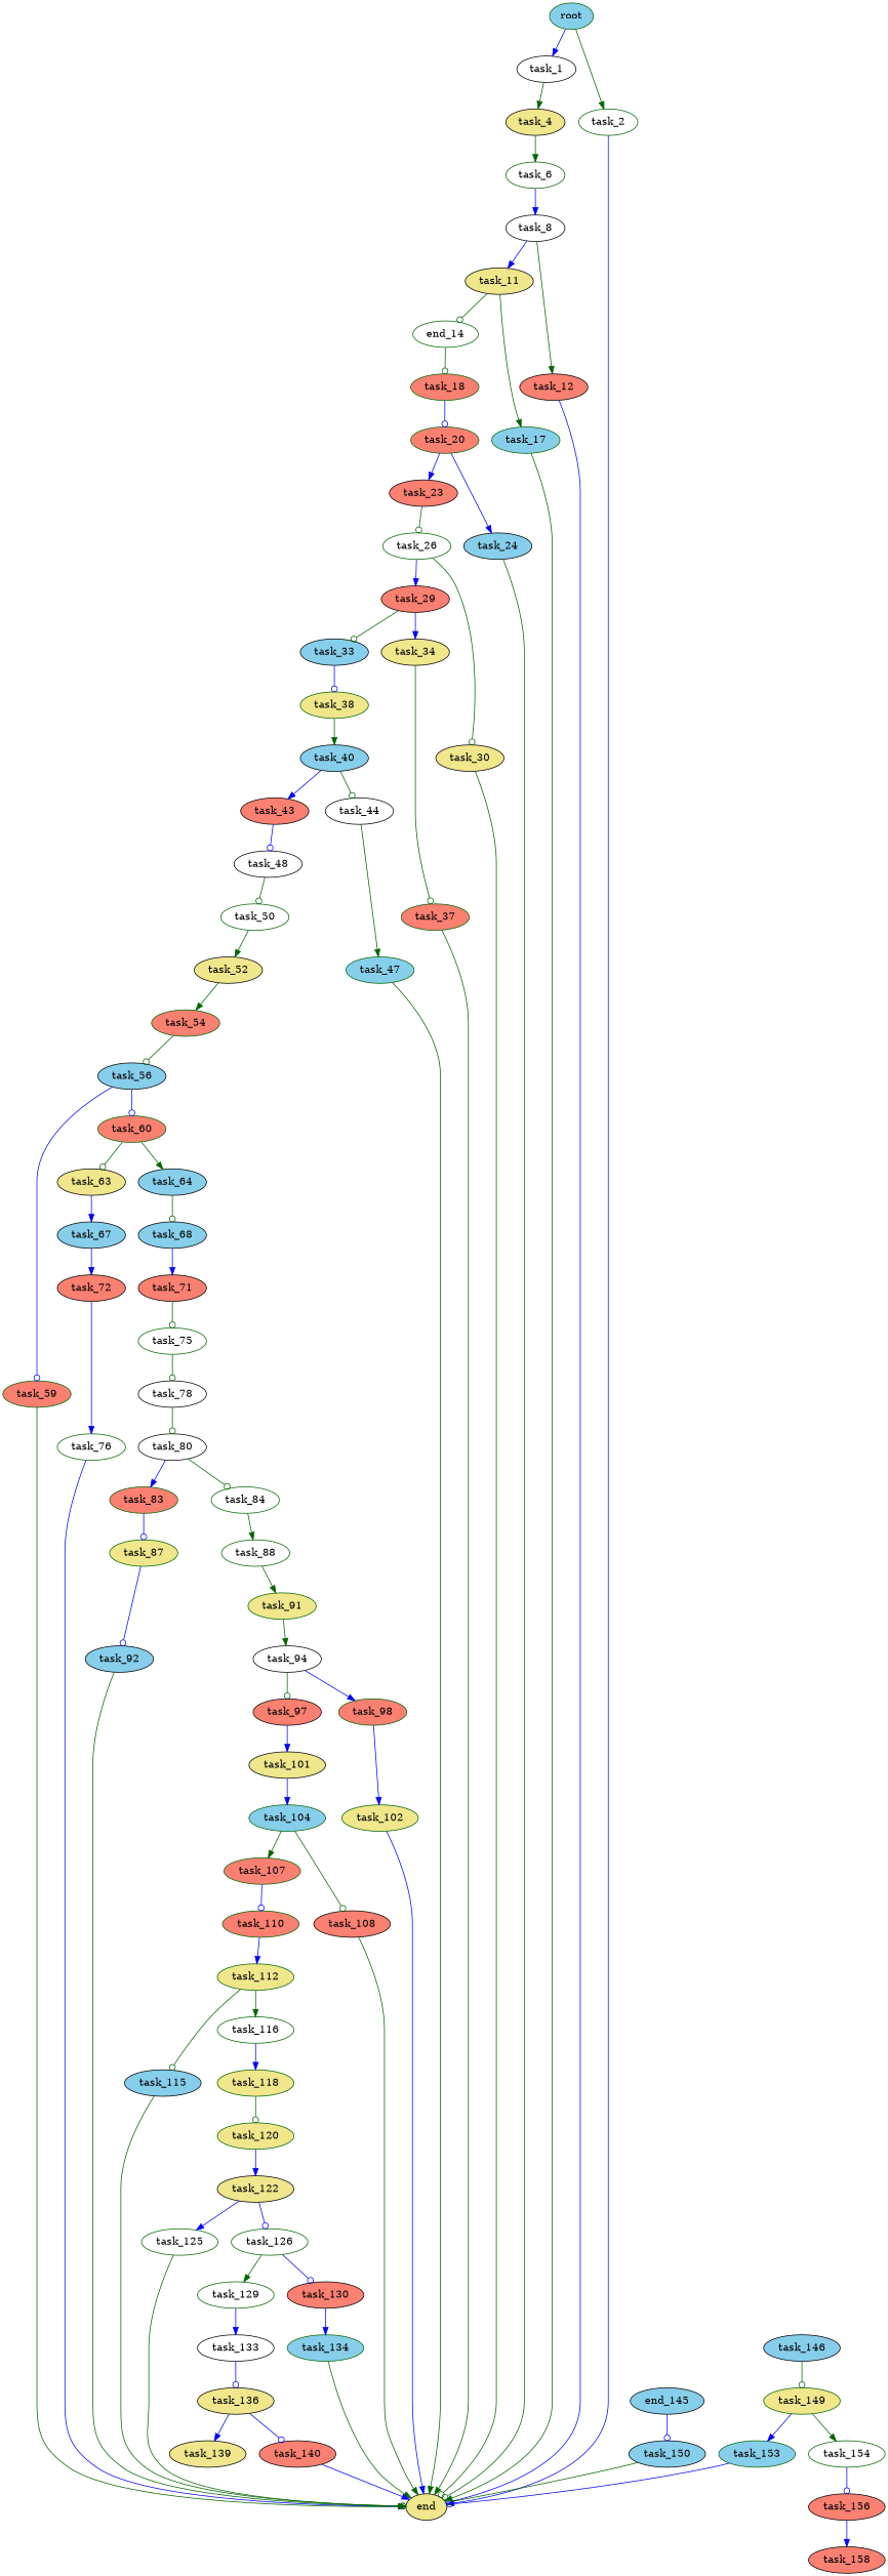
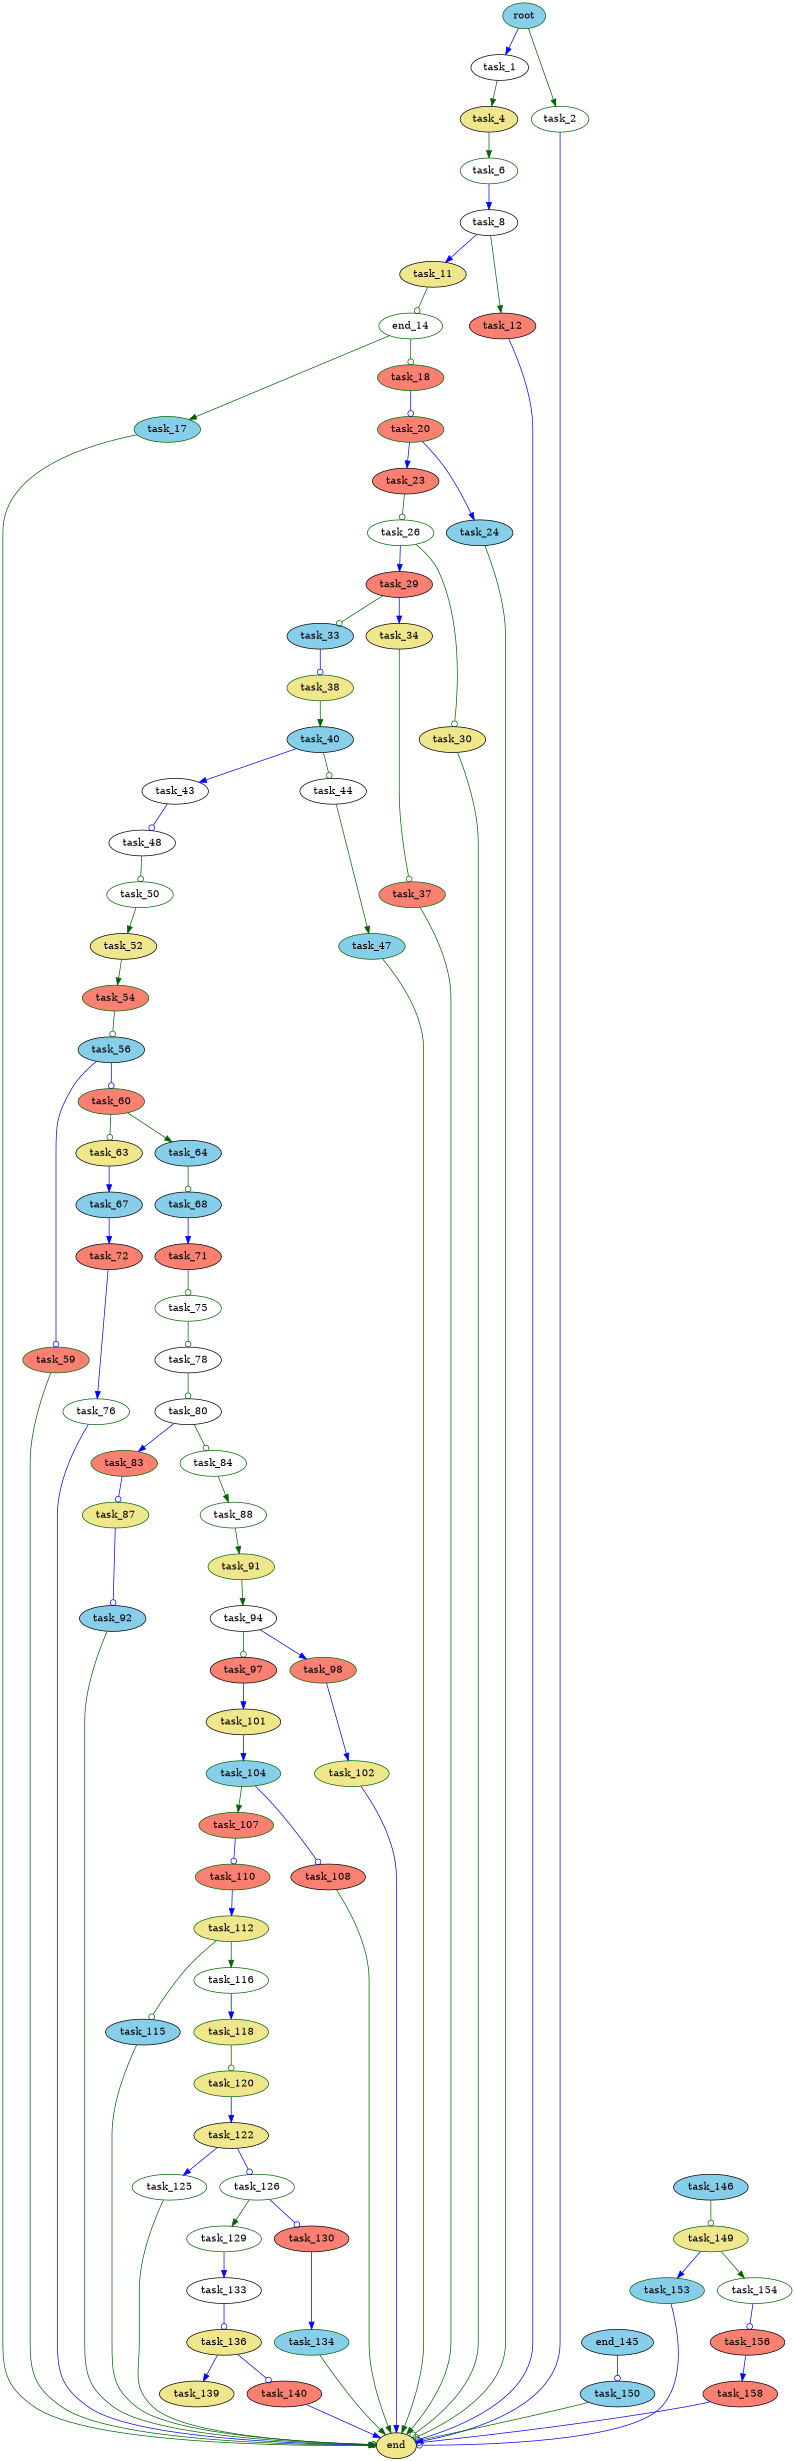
  digraph {
    node [color=black fillcolor=white style=filled]
    edge [arrowhead=normal color=darkgreen]
    root [color=darkgreen fillcolor=skyblue]
    task_1
    task_2 [color=darkgreen]
    task_4 [fillcolor=khaki]
    end [fillcolor=khaki]
    task_6 [color=darkgreen]
    task_8
    task_11 [fillcolor=khaki]
    task_12 [fillcolor=salmon]
    n10 [color=darkgreen label=end_14]
    task_17 [color=darkgreen fillcolor=skyblue]
    task_18 [color=darkgreen fillcolor=salmon]
    task_20 [color=darkgreen fillcolor=salmon]
    task_23 [fillcolor=salmon]
    task_24 [fillcolor=skyblue]
    task_26 [color=darkgreen]
    task_29 [fillcolor=salmon]
    task_30 [fillcolor=khaki]
    task_33 [fillcolor=skyblue]
    task_34 [fillcolor=khaki]
    task_38 [color=darkgreen fillcolor=khaki]
    task_37 [color=darkgreen fillcolor=salmon]
    task_40 [fillcolor=skyblue]
-   task_43 [fillcolor=salmon]
+   task_43
    task_44
    task_48
    task_47 [color=darkgreen fillcolor=skyblue]
    task_50 [color=darkgreen]
    task_52 [fillcolor=khaki]
    task_54 [color=darkgreen fillcolor=salmon]
    task_56 [fillcolor=skyblue]
    task_59 [color=darkgreen fillcolor=salmon]
    task_60 [color=darkgreen fillcolor=salmon]
    task_63 [fillcolor=khaki]
    task_64 [fillcolor=skyblue]
    task_67 [fillcolor=skyblue]
    task_68 [fillcolor=skyblue]
    task_72 [fillcolor=salmon]
    task_71 [fillcolor=salmon]
    task_76 [color=darkgreen]
    task_75 [color=darkgreen]
    task_78
    task_80
    task_83 [color=darkgreen fillcolor=salmon]
    task_84 [color=darkgreen]
    task_87 [color=darkgreen fillcolor=khaki]
    task_88 [color=darkgreen]
    task_92 [fillcolor=skyblue]
    task_91 [color=darkgreen fillcolor=khaki]
    task_94
    task_97 [fillcolor=salmon]
    task_98 [color=darkgreen fillcolor=salmon]
    task_101 [fillcolor=khaki]
    task_102 [color=darkgreen fillcolor=khaki]
    task_104 [color=darkgreen fillcolor=skyblue]
    task_107 [color=darkgreen fillcolor=salmon]
    task_108 [fillcolor=salmon]
    task_110 [color=darkgreen fillcolor=salmon]
    task_112 [color=darkgreen fillcolor=khaki]
    task_115 [fillcolor=skyblue]
    task_116 [color=darkgreen]
    task_118 [color=darkgreen fillcolor=khaki]
    task_120 [color=darkgreen fillcolor=khaki]
    task_122 [fillcolor=khaki]
    task_125 [color=darkgreen]
    task_126 [color=darkgreen]
    task_129 [color=darkgreen]
    task_130 [fillcolor=salmon]
    task_133
    task_134 [color=darkgreen fillcolor=skyblue]
    task_136 [fillcolor=khaki]
    task_139 [fillcolor=khaki]
    task_140 [fillcolor=salmon]
    n74 [fillcolor=skyblue label=end_145]
    task_150 [fillcolor=skyblue]
    task_146 [fillcolor=skyblue]
    task_149 [color=darkgreen fillcolor=khaki]
    task_153 [color=darkgreen fillcolor=skyblue]
    task_154 [color=darkgreen]
    task_156 [fillcolor=salmon]
    task_158 [fillcolor=salmon]
    root -> task_1 [color=blue]
    root -> task_2
    task_1 -> task_4
    task_2 -> end [color=blue]
    task_4 -> task_6
    task_6 -> task_8 [color=blue]
    task_8 -> task_11 [color=blue]
    task_8 -> task_12
    task_11 -> n10 [arrowhead=odot]
    task_12 -> end [arrowhead=odot color=blue]
-   task_11 -> task_17
+   n10 -> task_17
    n10 -> task_18 [arrowhead=odot]
    task_17 -> end
    task_18 -> task_20 [arrowhead=odot color=blue]
    task_20 -> task_23 [color=blue]
    task_20 -> task_24 [color=blue]
    task_23 -> task_26 [arrowhead=odot]
    task_24 -> end [arrowhead=odot]
    task_26 -> task_29 [color=blue]
    task_26 -> task_30 [arrowhead=odot]
    task_29 -> task_33 [arrowhead=odot]
    task_29 -> task_34 [color=blue]
    task_30 -> end [arrowhead=odot]
    task_33 -> task_38 [arrowhead=odot color=blue]
    task_34 -> task_37 [arrowhead=odot]
    task_38 -> task_40
    task_37 -> end
    task_40 -> task_43 [color=blue]
    task_40 -> task_44 [arrowhead=odot]
    task_43 -> task_48 [arrowhead=odot color=blue]
    task_44 -> task_47
    task_48 -> task_50 [arrowhead=odot]
    task_47 -> end
    task_50 -> task_52
    task_52 -> task_54
    task_54 -> task_56 [arrowhead=odot]
    task_56 -> task_59 [arrowhead=odot color=blue]
    task_56 -> task_60 [arrowhead=odot color=blue]
    task_59 -> end
    task_60 -> task_63 [arrowhead=odot]
    task_60 -> task_64
    task_63 -> task_67 [color=blue]
    task_64 -> task_68 [arrowhead=odot]
    task_67 -> task_72 [color=blue]
    task_68 -> task_71 [color=blue]
    task_72 -> task_76 [color=blue]
    task_71 -> task_75 [arrowhead=odot]
    task_76 -> end [color=blue]
    task_75 -> task_78 [arrowhead=odot]
    task_78 -> task_80 [arrowhead=odot]
    task_80 -> task_83 [color=blue]
    task_80 -> task_84 [arrowhead=odot]
    task_83 -> task_87 [arrowhead=odot color=blue]
    task_84 -> task_88
    task_87 -> task_92 [arrowhead=odot color=blue]
    task_88 -> task_91
    task_92 -> end [arrowhead=odot]
    task_91 -> task_94
    task_94 -> task_97 [arrowhead=odot]
    task_94 -> task_98 [color=blue]
    task_97 -> task_101 [color=blue]
    task_98 -> task_102 [color=blue]
    task_101 -> task_104 [color=blue]
    task_102 -> end [color=blue]
    task_104 -> task_107
-   task_104 -> task_108 [arrowhead=odot]
+   task_104 -> task_108 [arrowhead=odot color=blue]
    task_107 -> task_110 [arrowhead=odot color=blue]
    task_108 -> end
    task_110 -> task_112 [color=blue]
    task_112 -> task_115 [arrowhead=odot]
    task_112 -> task_116
    task_115 -> end [arrowhead=odot]
    task_116 -> task_118 [color=blue]
    task_118 -> task_120 [arrowhead=odot]
    task_120 -> task_122 [color=blue]
    task_122 -> task_125 [color=blue]
    task_122 -> task_126 [arrowhead=odot color=blue]
    task_125 -> end
    task_126 -> task_129
    task_126 -> task_130 [arrowhead=odot color=blue]
    task_129 -> task_133 [color=blue]
    task_130 -> task_134 [color=blue]
    task_133 -> task_136 [arrowhead=odot color=blue]
    task_134 -> end
    task_136 -> task_139 [color=blue]
    task_136 -> task_140 [arrowhead=odot color=blue]
    task_140 -> end [color=blue]
    n74 -> task_150 [arrowhead=odot color=blue]
    task_150 -> end [arrowhead=odot]
    task_146 -> task_149 [arrowhead=odot]
    task_149 -> task_153 [color=blue]
    task_149 -> task_154
    task_153 -> end [arrowhead=odot color=blue]
    task_154 -> task_156 [arrowhead=odot color=blue]
    task_156 -> task_158 [color=blue]
+   task_158 -> end [arrowhead=odot color=blue]
  }
